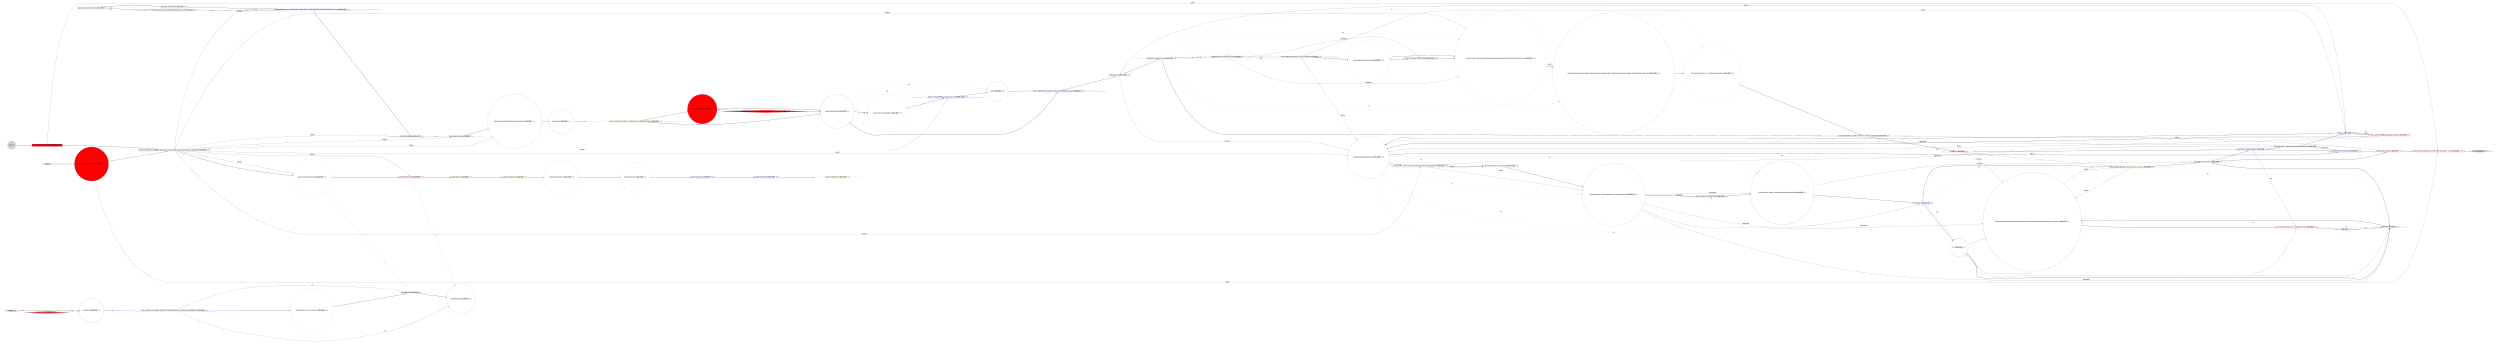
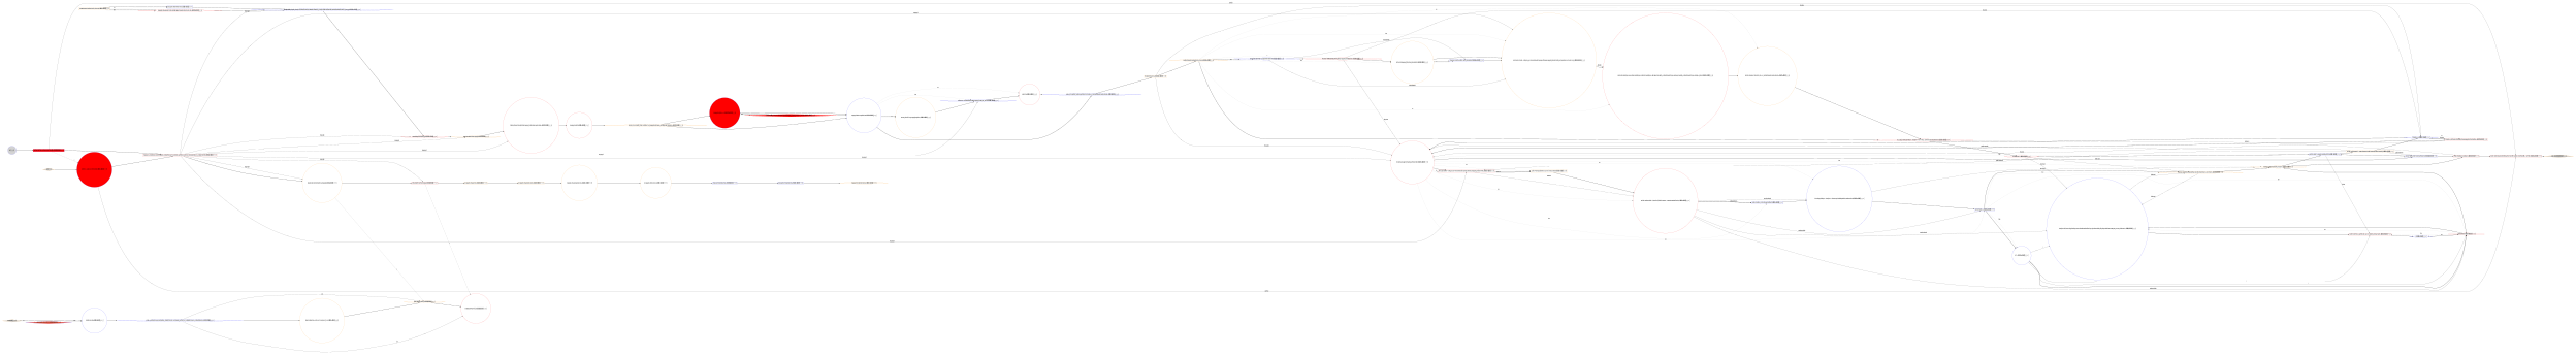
  digraph {
    fontname="Fira Sans"
    rankdir=LR
    node [color=blue fillcolor=white fontname="Fira Sans" shape=diamond style=filled]
    edge [fontname="Fira Sans" style=bold]
    n1 [label="JobHelper.setupClasspath(JobHelper.distributedClassPath(config.getWorkingPath()),JobHelper.distributedClassPath(config.makeIntermediatePath()),groupByJob)@@@22@@@['1', '1', '0']"]
    n2 [color=red label="config.addInputPaths(groupByJob)@@@23@@@['1', '1', '0']"]
    n3 [color=darkorange label="config.intoConfiguration(groupByJob)@@@24@@@['1', '1', '0']"]
    n4 [color=red label="config.addJobProperties(job)@@@8@@@['0', '0', '1']" shape=circle]
    n5 [color=darkorange label="!config.getSegmentGranularIntervals().isPresent()@@@16@@@['1', '1', '0']" shape=box]
    n6 [label="groupByJob.setNumReduceTasks(1)@@@17@@@['1', '1', '0']" shape=box]
    n7 [color=red label="groupByJob.setNumReduceTasks(config.getSegmentGranularIntervals().get().size())@@@20@@@['1', '1', '0']"]
    n8 [color=darkorange label="injectSystemProperties(job)@@@7@@@['0', '0', '1']"]
    n9 [color=darkorange label="JobHelper.injectSystemProperties(groupByJob)@@@6@@@['1', '1', '0']" shape=circle]
    n10 [color=red label="config.addJobProperties(groupByJob)@@@7@@@['1', '1', '0']" shape=box]
    n11 [color=darkorange label="groupByJob.setMapperClass()@@@8@@@['1', '1', '0']" shape=box]
    n12 [fillcolor=red label="final long startTime = System.currentTimeMillis()@@@4@@@['1', '0', '0']" shape=box]
    n13 [fillcolor=red label="startTime = System.currentTimeMillis()@@@4@@@['0', '1', '0']" shape=circle]
    n14 [color=red label="groupByJob = Job.getInstance(new Configuration(),StringUtils.format(\"%s-determine_partitions_hashed-%s\",config.getDataSource(),config.getIntervals()))@@@5@@@['1', '1', '0']" shape=box]
    n15 [color=red label="log.info(\"DetermineHashedPartitionsJob took %d millis\",(System.currentTimeMillis() - startTime))@@@82@@@['1', '1', '0']" shape=box]
    n16 [color=darkorange label="List<Interval> intervals = config.JSON_MAPPER.readValue(Utils.openInputStream(groupByJob,intervalInfoPath),new TypeReference<List<Interval>>(){})@@@44@@@['1', '1', '0']" shape=circle]
    n17 [color=red label="final Long numRows = config.JSON_MAPPER.readValue(Utils.openInputStream(groupByJob,partitionInfoPath),)@@@59@@@['1', '1', '0']" shape=box]
    n18 [color=red label="Utils.exists(groupByJob,fileSystem,partitionInfoPath)@@@58@@@['1', '1', '0']" shape=circle]
    n19 [color=red label="FileOutputFormat.setOutputPath(groupByJob,config.makeGroupedDataDir())@@@25@@@['1', '1', '0']" shape=circle]
    n20 [label="failureCause = Utils.getFailureMessage(groupByJob,config.JSON_MAPPER)@@@33@@@['1', '1', '0']"]
    n21 [color=darkorange fillcolor=lightgray label="return true@@@83@@@['1', '1', '0']"]
    n22 [label="throw new ISE(\"Path(%s( didn't exist!?\",intervalInfoPath)@@@42@@@['1', '1', '0']" shape=box]
    n23 [color=red label="config.setGranularitySpec(new UniformGranularitySpec(config.getGranularitySpec().getSegmentGranularity(),config.getGranularitySpec().getQueryGranularity(),config.getGranularitySpec().isRollup(),intervals))@@@47@@@['1', '1', '0']" shape=circle]
    n24 [color=red label="final int numberOfShards = (int)Math.ceil((double)numRows / config.getTargetPartitionSize())@@@61@@@['1', '1', '0']" shape=circle]
    n25 [color=darkorange label="log.info(\"Found approximately (%,d( rows in data.\",numRows)@@@60@@@['1', '1', '0']" shape=box]
    n26 [label="actualSpecs.add(new HadoopyShardSpec(new HashBasedNumberedShardSpec(i,numberOfShards,null,HadoopDruidIndexerConfig.JSON_MAPPER),shardCount++))@@@71@@@['1', '1', '0']" shape=circle]
    n27 [label="List<HadoopyShardSpec> actualSpecs = Lists.newArrayListWithExpectedSize(numberOfShards)@@@63@@@['1', '1', '0']" shape=circle]
    n28 [label="log.info(\"Creating (%,d( shards\",numberOfShards)@@@62@@@['1', '1', '0']" shape=box]
    n29 [label="numberOfShards == 1@@@64@@@['1', '1', '0']" shape=box]
    n30 [color=red label="i < numberOfShards@@@69@@@['1', '1', '0']"]
    n31 [fillcolor=red label="groupByJob.getJobID() != null@@@28@@@['0', '1', '0']" shape=circle]
    n32 [color=red fillcolor=red label="JobHelper.writeJobIdToFile(config.getHadoopJobIdFileName(),groupByJob.getJobID().toString())@@@29@@@['0', '1', '0']"]
    n33 [label="!groupByJob.waitForCompletion(true)@@@31@@@['1', '1', '0']" shape=circle]
    n34 [color=red label="return false@@@34@@@['1', '1', '0']" shape=circle]
    n35 [label="log.info(\"Job completed, loading up partitions for intervals(%s(.\",config.getSegmentGranularIntervals())@@@36@@@['1', '1', '0']"]
    n36 [color=darkorange label="log.error(\"Job failed: %s\",groupByJob.getJobID())@@@32@@@['1', '1', '0']" shape=circle]
    n37 [label="Job job = Job.getInstance(new Configuration(),StringUtils.format(\"%s-determine_partitions-%s\",config.getDataSource(),config.getIntervals()))@@@5@@@['0', '0', '1']"]
    n38 [color=darkorange label="job.getConfiguration().set(\"io.sort.record.percent\",\"0.19\")@@@6@@@['0', '0', '1']" shape=circle]
    n39 [color=darkorange label="actualSpecs.add(new HadoopyShardSpec(NoneShardSpec.instance(),shardCount++))@@@65@@@['1', '1', '0']"]
    n40 [color=red label="log.info(\"DateTime(%s(, partition(%d(, spec(%s(\",bucket,i,actualSpecs.get(i))@@@72@@@['1', '1', '0']" shape=box]
    n41 [color=darkorange label="shardSpecs.put(bucket.getMillis(),actualSpecs)@@@75@@@['1', '1', '0']"]
    n42 [label="++i@@@70@@@['1', '1', '0']"]
    n43 [color=red label="config.setShardSpecs(shardSpecs)@@@81@@@['1', '1', '0']" shape=box]
    n44 [label="DateTime bucket = segmentGranularity.getStart()@@@53@@@['1', '1', '0']" shape=box]
    n45 [color=red label="groupByJob.submit()@@@26@@@['1', '1', '0']" shape=circle]
    n46 [color=darkorange label="log.info(\"Job %s submitted, status available at: %s\",groupByJob.getJobName(),groupByJob.getTrackingURL())@@@27@@@['1', '1', '0']"]
    n47 [label="log.info(\"Path(%s( didn't exist!?\",partitionInfoPath)@@@78@@@['1', '1', '0']" shape=box]
    n48 [label="int i = 0@@@68@@@['1', '1', '0']" shape=circle]
    n49 [color=darkorange label="FileSystem fileSystem = null@@@37@@@['1', '1', '0']" shape=box]
    n50 [label="fileSystem == null@@@55@@@['1', '1', '0']"]
    n51 [color=darkorange label="!config.getSegmentGranularIntervals().isPresent()@@@38@@@['1', '1', '0']"]
    n52 [color=red label="fileSystem = partitionInfoPath.getFileSystem(groupByJob.getConfiguration())@@@56@@@['1', '1', '0']" shape=box]
    n53 [color=red label="Map<Long,List<HadoopyShardSpec>> shardSpecs = new TreeMap<>(DateTimeComparator.getInstance())@@@50@@@['1', '1', '0']"]
    n54 [color=darkorange label="log.info(\"Determined Intervals for Job (%s(.\",config.getSegmentGranularIntervals())@@@48@@@['1', '1', '0']" shape=circle]
    n55 [color=darkorange label="!Utils.exists(groupByJob,fileSystem,intervalInfoPath)@@@41@@@['1', '1', '0']" shape=circle]
    n56 [label="final Path intervalInfoPath = config.makeIntervalInfoPath()@@@39@@@['1', '1', '0']"]
    n57 [color=red label="fileSystem = intervalInfoPath.getFileSystem(groupByJob.getConfiguration())@@@40@@@['1', '1', '0']"]
    n58 [fillcolor=tomato label="HadoopDruidIndexerConfig config@@@2@@@['0', '0', '1']"]
    n59 [label="authenticate(config)@@@3@@@['0', '0', '1']" shape=circle]
    n60 [color=red label="int shardCount = 0@@@51@@@['1', '1', '0']"]
    n61 [color=darkorange label="groupByJob.setMapOutputKeyClass()@@@9@@@['1', '1', '0']" shape=box]
    n62 [fillcolor=lightgray label="run['1', '0', '0']" shape=circle]
    n63 [color=darkorange label="groupByJob.setMapOutputValueClass()@@@10@@@['1', '1', '0']" shape=circle]
    n64 [color=darkorange label="groupByJob.setOutputFormatClass()@@@14@@@['1', '1', '0']"]
    n65 [color=darkorange fillcolor=lightgray label="ensurePaths['0', '0', '1']"]
    n66 [color=darkorange label="final Path partitionInfoPath = config.makeSegmentPartitionInfoPath(segmentGranularity)@@@54@@@['1', '1', '0']" shape=box]
    n67 [color=darkorange label="groupByJob.setReducerClass()@@@11@@@['1', '1', '0']" shape=circle]
    n68 [label="groupByJob.setOutputKeyClass()@@@12@@@['1', '1', '0']" shape=box]
    n69 [label="groupByJob.setOutputValueClass()@@@13@@@['1', '1', '0']" shape=box]
    n70 [color=darkorange fillcolor=lightgray label="run['0', '1', '0']"]
    n1 -> n2
    n2 -> n3
    n3 -> n19
    n5 -> n6
    n5 -> n6 [label=true style=dotted]
    n5 -> n7
    n5 -> n7 [label=false style=dotted]
    n6 -> n1
    n7 -> n1
    n8 -> n4
    n9 -> n8 [label=0 style=dashed]
    n9 -> n10
    n10 -> n4 [label=0 style=dashed]
    n10 -> n11
    n11 -> n61
    n12 -> n13 [label=0 style=dashed]
    n12 -> n14
    n12 -> n15 [label=startTime style=solid]
    n13 -> n14
    n13 -> n15 [label=startTime style=solid]
    n14 -> n1 [label=groupByJob style=solid]
    n14 -> n2 [label=groupByJob style=solid]
    n14 -> n3 [label=groupByJob style=solid]
    n14 -> n9
    n14 -> n9 [label=groupByJob style=solid]
    n14 -> n10 [label=groupByJob style=solid]
    n14 -> n16 [label=groupByJob style=solid]
    n14 -> n17 [label=groupByJob style=solid]
    n14 -> n18 [label=groupByJob style=solid]
    n14 -> n19 [label=groupByJob style=solid]
    n14 -> n20 [label=groupByJob style=solid]
    n15 -> n21
    n16 -> n23
    n16 -> n23 [label=intervals style=solid]
    n17 -> n24 [label=numRows style=solid]
    n17 -> n25 [label=numRows style=solid]
    n17 -> n25
    n18 -> n17 [label=true style=dotted]
    n18 -> n17
    n18 -> n24 [label=true style=dotted]
    n18 -> n25 [label=true style=dotted]
    n18 -> n27 [label=true style=dotted]
    n18 -> n28 [label=true style=dotted]
    n18 -> n29 [label=true style=dotted]
    n18 -> n41 [label=true style=dotted]
    n18 -> n47
    n18 -> n47 [label=false style=dotted]
    n19 -> n45
    n20 -> n34
    n22 -> n16
    n23 -> n54
    n24 -> n26 [label=numberOfShards style=solid]
    n24 -> n27 [label=numberOfShards style=solid]
    n24 -> n28
    n24 -> n28 [label=numberOfShards style=solid]
    n24 -> n29 [label=numberOfShards style=solid]
    n24 -> n30 [label=numberOfShards style=solid]
    n25 -> n24
    n26 -> n39 [label=shardCount style=solid]
    n26 -> n40
    n27 -> n29
    n27 -> n41 [label=actualSpecs style=solid]
    n28 -> n27
    n29 -> n30 [label=false style=dotted]
    n29 -> n39 [label=true style=dotted]
    n29 -> n39
    n29 -> n48
    n29 -> n48 [label=false style=dotted]
    n30 -> n26 [label=true style=dotted]
    n30 -> n26
    n30 -> n40 [label=true style=dotted]
    n30 -> n41
    n30 -> n42 [label=true style=dotted]
    n31 -> n32
    n31 -> n32 [label=true style=dotted]
    n31 -> n33
    n32 -> n33
    n33 -> n20 [label=true style=dotted]
    n33 -> n34 [label=true style=dotted]
    n33 -> n35
    n33 -> n36 [label=true style=dotted]
    n33 -> n36
    n34 -> n35
    n35 -> n49
    n36 -> n20
    n37 -> n4 [label=job style=solid]
    n37 -> n8 [label=job style=solid]
    n37 -> n38
    n38 -> n8
    n39 -> n26 [label=shardCount style=solid]
    n39 -> n41
    n40 -> n42
    n41 -> n43
    n41 -> n44
    n42 -> n30
    n43 -> n15
    n44 -> n40 [label=bucket style=solid]
    n44 -> n66
    n45 -> n46
    n46 -> n31
    n46 -> n33
    n47 -> n43
    n47 -> n44
    n48 -> n26 [label=i style=solid]
    n48 -> n30
    n48 -> n30 [label=i style=solid]
    n48 -> n40 [label=i style=solid]
    n49 -> n18 [label=fileSystem style=solid]
-   n50 -> n49 [label=fileSystem style=solid]
+   n49 -> n50 [label=fileSystem style=solid]
    n49 -> n51
    n50 -> n18
    n50 -> n52
    n50 -> n52 [label=true style=dotted]
    n51 -> n16 [label=true style=dotted]
    n51 -> n23 [label=true style=dotted]
    n51 -> n53
    n51 -> n54 [label=true style=dotted]
    n51 -> n55 [label=true style=dotted]
    n51 -> n56 [label=true style=dotted]
    n51 -> n56
    n51 -> n57 [label=true style=dotted]
    n52 -> n18
    n52 -> n18 [label=fileSystem style=solid]
    n52 -> n50 [label=fileSystem style=solid]
    n53 -> n43 [label=shardSpecs style=solid]
    n53 -> n60
    n54 -> n53
    n55 -> n16
    n55 -> n22
    n55 -> n22 [label=true style=dotted]
    n56 -> n16 [label=intervalInfoPath style=solid]
    n56 -> n22 [label=intervalInfoPath style=solid]
    n56 -> n57
    n57 -> n18 [label=fileSystem style=solid]
    n57 -> n50 [label=fileSystem style=solid]
    n57 -> n55
    n58 -> n59 [label=config style=solid]
    n59 -> n37
    n60 -> n26 [label=shardCount style=solid]
    n60 -> n39 [label=shardCount style=solid]
    n60 -> n44
    n61 -> n63
    n62 -> n12
    n63 -> n67
    n65 -> n58 [label=true style=dotted]
    n65 -> n59
    n66 -> n17 [label=partitionInfoPath style=solid]
    n66 -> n18 [label=partitionInfoPath style=solid]
    n66 -> n47 [label=partitionInfoPath style=solid]
    n66 -> n50
    n67 -> n68
    n68 -> n69
    n69 -> n64
    n70 -> n13
  }
